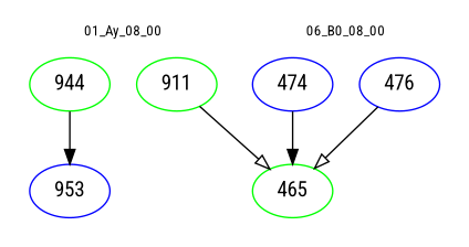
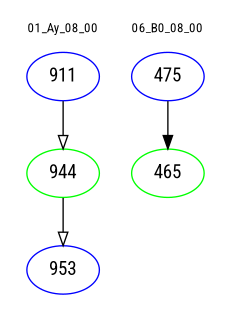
  digraph {
    fontname="Roboto Condensed"
    node [color=blue fontname="Roboto Condensed"]
    edge [arrowhead=onormal color=black fontname="Roboto Condensed"]
-   n1 [color=green label=911]
+   n1 [label=911]
    n2 [color=green label=944]
    n3 [label=953]
-   n4 [label=476]
    n5 [color=green label=465]
-   n6 [label=474]
+   n6 [label=475]
    subgraph cluster_1 {
      color=white
      fontsize=10
      label="01_Ay_08_00"
      n1
      n2
      n3
    }
    subgraph cluster_2 {
      color=white
      fontsize=10
      label="06_B0_08_00"
-     n4
      n5
      n6
    }
-   n1 -> n5
-   n2 -> n3 [arrowhead=normal]
-   n4 -> n5
+   n1 -> n2
+   n2 -> n3
    n6 -> n5 [arrowhead=normal]
  }
